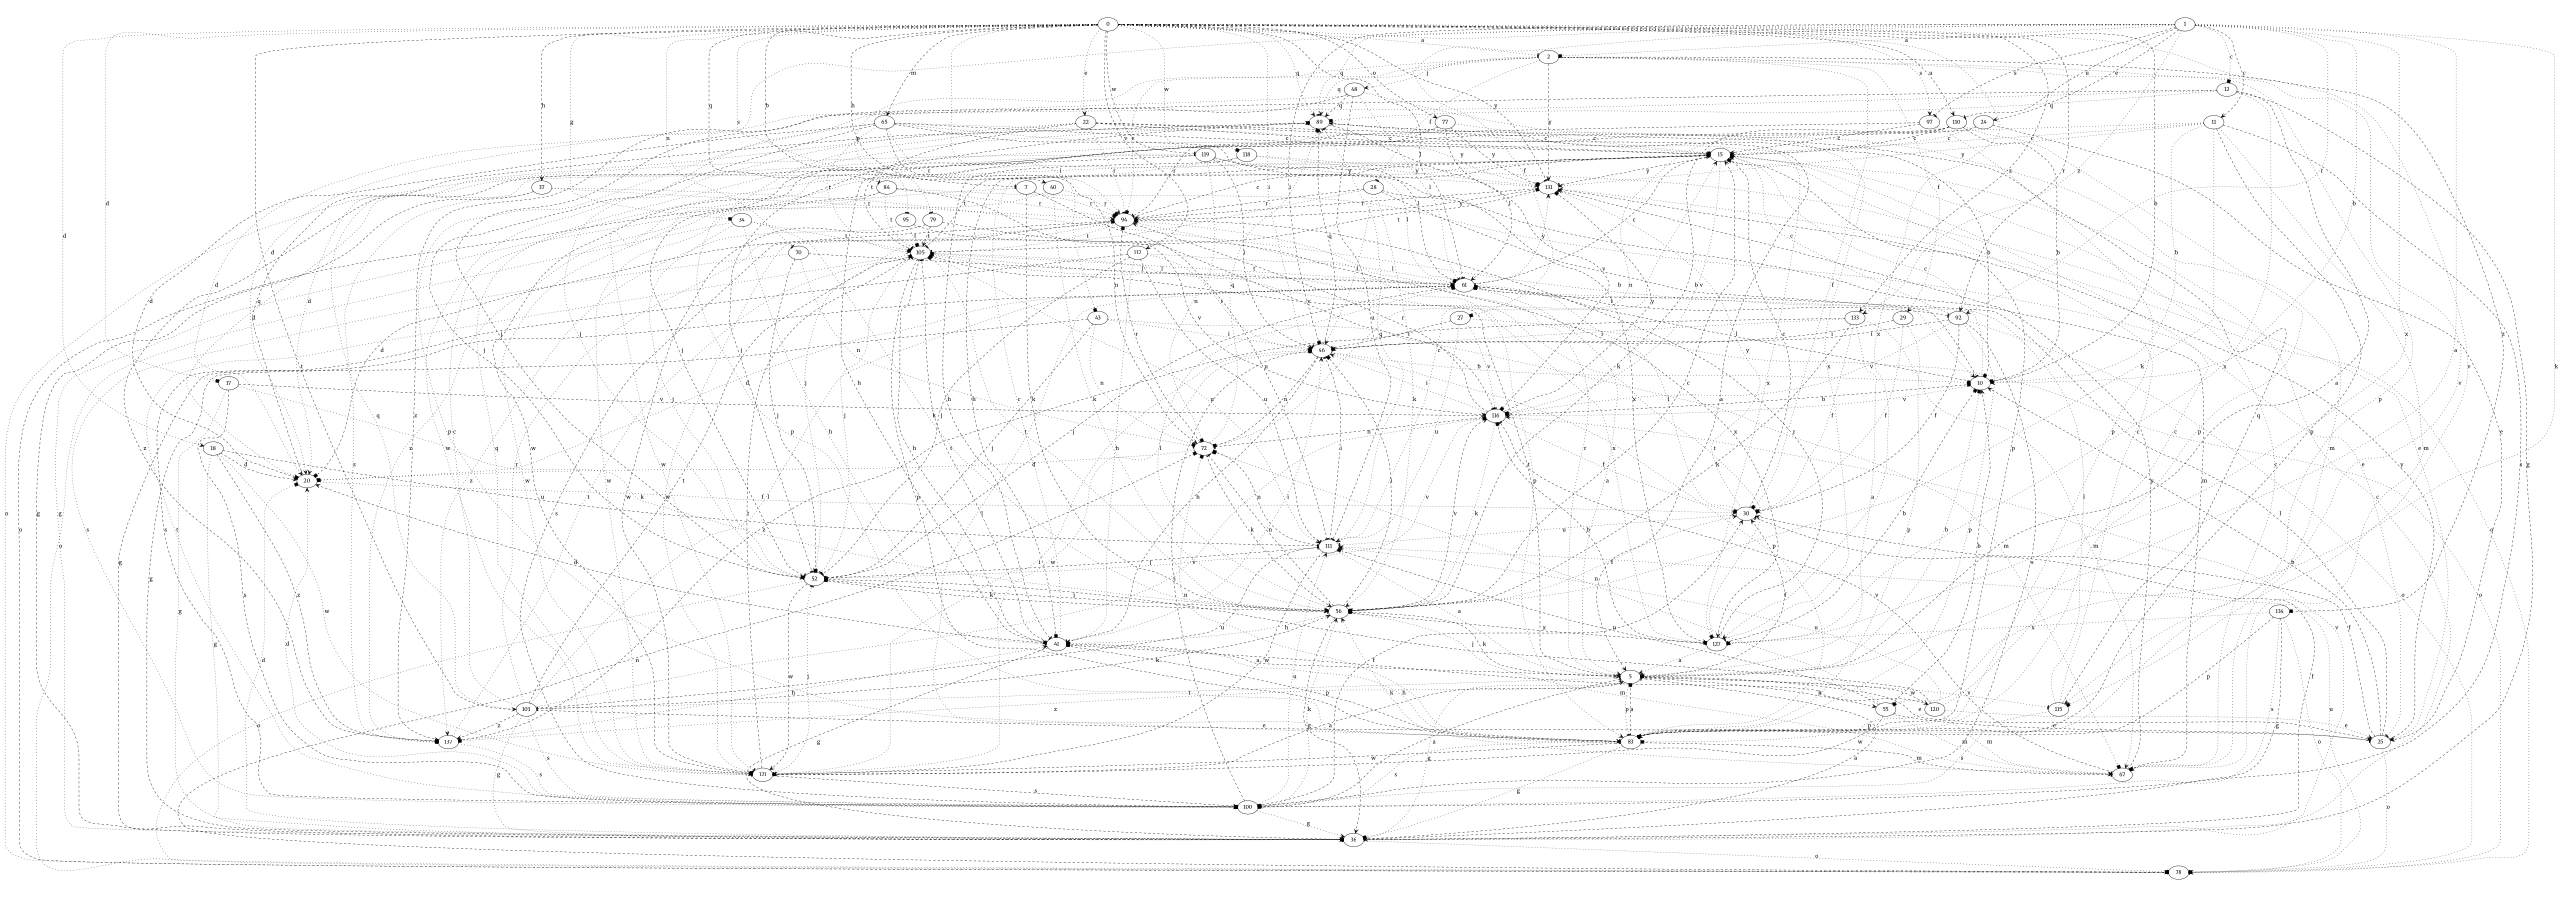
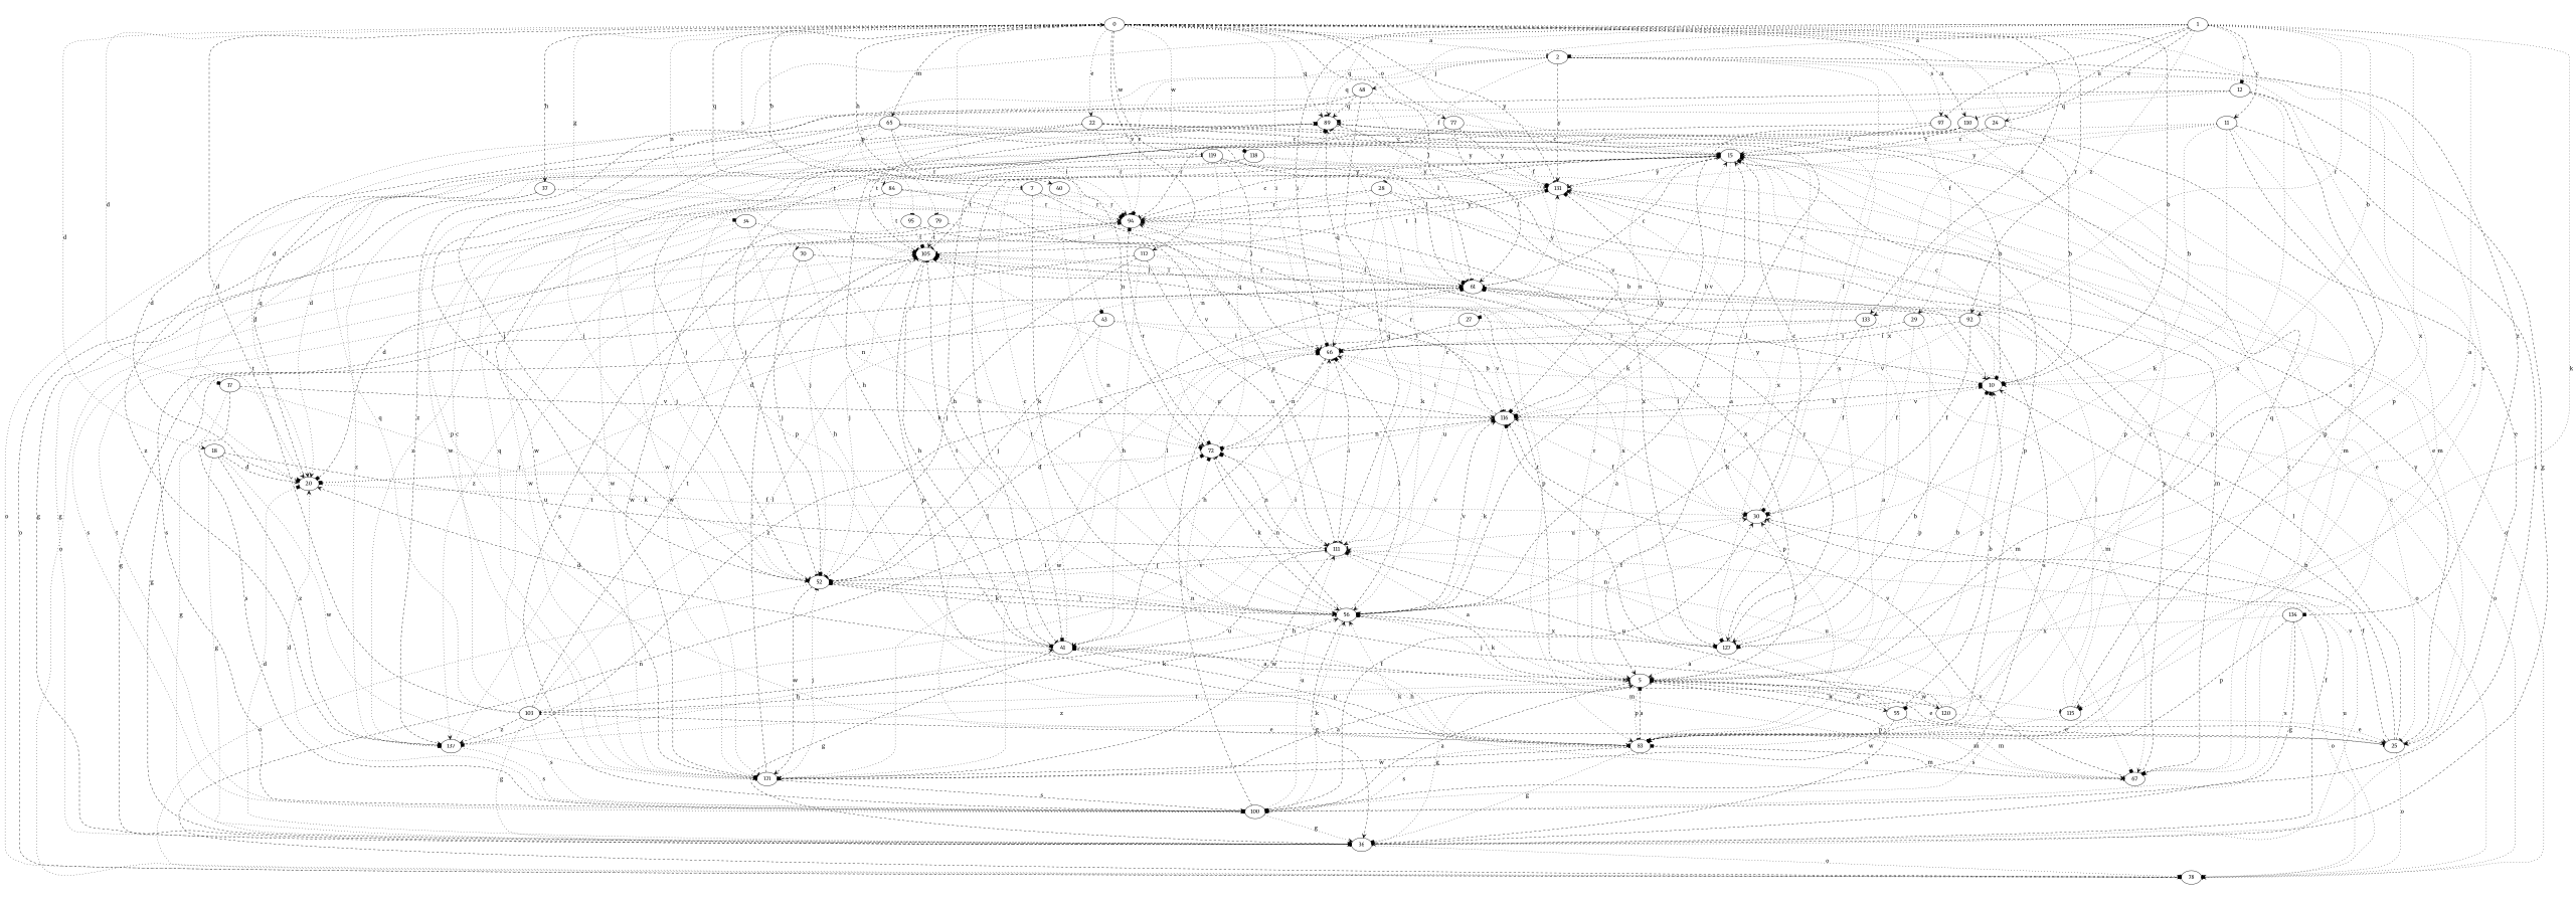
  strict digraph {
    fontname=Merriweather
    node [fontname=Merriweather]
    edge [arrowhead=vee fontname=Merriweather style=dotted]
    0
    2
    7
    10
    17
    18
    22
    34
    37
    40
    43
    46
    61
    65
    70
    77
    84
    89
    92
    95
    97
    103
    110
    112
    115
    118
    119
    127
    131
    133
    28
    29
    30
    48
    79
    83
    94
    134
    36
    56
    111
    15
    116
    100
    20
    137
    121
    5
    105
    52
    41
    78
    67
    72
    25
    1
    11
    12
    24
    27
    55
    120
    0 -> 2 [arrowhead=tee label=a]
    0 -> 7 [arrowhead=tee label=b style=dashed]
    0 -> 10 [arrowhead=tee label=b style=dashed]
    0 -> 17 [arrowhead=box label=d]
    0 -> 18 [label=d]
    0 -> 22 [label=e]
    0 -> 34 [arrowhead=box label=g]
    0 -> 37 [label=h style=dashed]
    0 -> 40 [label=h style=dashed]
    0 -> 43 [arrowhead=box label=i]
    0 -> 46 [arrowhead=tee label=i]
    0 -> 61 [arrowhead=tee label=l style=dashed]
    0 -> 65 [label=m style=dashed]
    0 -> 70 [arrowhead=tee label=n]
    0 -> 77 [label=o style=dashed]
    0 -> 84 [arrowhead=tee label=q style=dashed]
    0 -> 89 [label=q]
    0 -> 92 [label=r style=dashed]
    0 -> 95 [arrowhead=tee label=s]
    0 -> 97 [label=s]
-   0 -> 103 [label=t style=dashed]
+   103 -> 0 [label=t style=dashed]
    0 -> 110 [label=u style=dashed]
    0 -> 112 [label=v style=dashed]
    0 -> 115 [arrowhead=box label=v]
    0 -> 118 [arrowhead=box label=w]
    0 -> 119 [arrowhead=tee label=w style=dashed]
    0 -> 127 [label=x]
    0 -> 131 [arrowhead=tee label=y style=dashed]
    0 -> 133 [label=z style=dashed]
    2 -> 89 [label=q]
    2 -> 115 [label=v]
    2 -> 131 [label=y style=dashed]
    2 -> 28 [arrowhead=tee label=f]
    2 -> 29 [label=f]
    2 -> 30 [arrowhead=box label=f]
    2 -> 48 [label=j]
    2 -> 79 [arrowhead=tee label=p]
    2 -> 83 [arrowhead=tee label=p]
    2 -> 94 [arrowhead=box label=r]
    2 -> 134 [arrowhead=box label=z style=dashed]
    7 -> 94 [arrowhead=box label=r]
    7 -> 36 [arrowhead=tee label=g]
    7 -> 56 [arrowhead=tee label=k style=dashed]
    7 -> 111 [arrowhead=tee label=u style=dashed]
    10 -> 61 [arrowhead=box label=l style=dashed]
    10 -> 15 [arrowhead=box label=c]
    10 -> 116 [label=v]
    17 -> 36 [arrowhead=box label=g]
    17 -> 56 [label=k]
    17 -> 116 [arrowhead=tee label=v style=dashed]
    17 -> 100 [arrowhead=tee label=s style=dashed]
    18 -> 36 [label=g]
    18 -> 111 [arrowhead=tee label=u style=dashed]
    18 -> 20 [label=d style=dashed]
    18 -> 137 [arrowhead=box label=z style=dashed]
    18 -> 121 [arrowhead=tee label=w]
    22 -> 10 [arrowhead=box label=b style=dashed]
    22 -> 83 [arrowhead=tee label=p]
    22 -> 94 [arrowhead=tee label=r]
    22 -> 15 [arrowhead=tee label=c style=dashed]
    22 -> 121 [label=w]
    22 -> 5 [label=a style=dashed]
    22 -> 105 [arrowhead=tee label=t style=dashed]
    34 -> 56 [label=k]
    34 -> 105 [arrowhead=box label=t]
    34 -> 52 [label=j]
    34 -> 41 [arrowhead=tee label=h]
    34 -> 78 [label=o]
    37 -> 10 [label=b]
    37 -> 94 [label=r]
    37 -> 36 [arrowhead=tee label=g style=dashed]
    37 -> 137 [arrowhead=box label=z]
    40 -> 94 [arrowhead=box label=r]
    40 -> 56 [label=k]
    40 -> 121 [label=w]
    43 -> 46 [label=i]
    43 -> 36 [arrowhead=box label=g style=dashed]
    43 -> 52 [arrowhead=tee label=j style=dashed]
    43 -> 67 [arrowhead=box label=m]
    43 -> 72 [arrowhead=box label=n]
    46 -> 10 [arrowhead=box label=b]
    46 -> 89 [label=q style=dashed]
    46 -> 83 [arrowhead=box label=p]
    46 -> 121 [label=w]
    46 -> 41 [arrowhead=tee label=h style=dashed]
    46 -> 72 [arrowhead=box label=n style=dashed]
    61 -> 131 [label=y]
    61 -> 36 [arrowhead=tee label=g style=dashed]
    61 -> 15 [label=c style=dashed]
    61 -> 20 [arrowhead=box label=d]
    61 -> 5 [label=a]
    61 -> 105 [arrowhead=box label=t]
    61 -> 52 [arrowhead=tee label=j style=dashed]
    65 -> 61 [arrowhead=tee label=l style=dashed]
    65 -> 127 [arrowhead=box label=x]
    65 -> 131 [label=y]
    65 -> 83 [label=p]
    65 -> 94 [label=r]
    65 -> 15 [label=c style=dashed]
    65 -> 20 [arrowhead=box label=d style=dashed]
    65 -> 105 [label=t]
    65 -> 52 [arrowhead=tee label=j style=dashed]
    65 -> 72 [label=n style=dashed]
    70 -> 61 [label=l style=dashed]
    70 -> 100 [arrowhead=box label=s]
    70 -> 52 [label=j style=dashed]
    70 -> 72 [arrowhead=tee label=n]
    77 -> 61 [label=l style=dashed]
    77 -> 131 [arrowhead=box label=y style=dashed]
    77 -> 15 [arrowhead=box label=c]
    77 -> 20 [label=d]
    77 -> 41 [arrowhead=box label=h style=dashed]
    84 -> 94 [arrowhead=tee label=r]
    84 -> 116 [arrowhead=tee label=v style=dashed]
    84 -> 121 [arrowhead=box label=w]
    84 -> 105 [arrowhead=tee label=t]
    84 -> 78 [arrowhead=box label=o style=dashed]
    84 -> 25 [arrowhead=tee label=e]
    89 -> 15 [arrowhead=tee label=c]
    89 -> 116 [arrowhead=box label=v style=dashed]
    89 -> 52 [arrowhead=tee label=j style=dashed]
    89 -> 67 [label=m]
    92 -> 46 [label=i style=dashed]
-   61 -> 92 [arrowhead=tee label=l style=dashed]
+   92 -> 61 [arrowhead=tee label=l style=dashed]
    92 -> 30 [label=f style=dashed]
    92 -> 83 [label=p]
    92 -> 15 [label=c]
    92 -> 116 [arrowhead=box label=v]
    92 -> 100 [arrowhead=box label=s style=dashed]
    92 -> 78 [arrowhead=tee label=o]
    95 -> 116 [label=v style=dashed]
    95 -> 137 [label=z]
    95 -> 105 [arrowhead=box label=t]
    97 -> 83 [arrowhead=box label=p]
    97 -> 15 [label=c style=dashed]
    97 -> 52 [arrowhead=tee label=j style=dashed]
    103 -> 61 [arrowhead=box label=l]
    103 -> 89 [label=q]
    103 -> 94 [arrowhead=box label=r]
    103 -> 36 [arrowhead=tee label=g]
    103 -> 56 [label=k style=dashed]
    103 -> 111 [arrowhead=tee label=u style=dashed]
    103 -> 15 [label=c]
    103 -> 116 [arrowhead=box label=v]
    103 -> 100 [label=s]
    103 -> 137 [label=z style=dashed]
    103 -> 105 [arrowhead=box label=t style=dashed]
    103 -> 25 [arrowhead=tee label=e style=dashed]
    110 -> 10 [arrowhead=box label=b style=dashed]
    110 -> 83 [arrowhead=tee label=p]
    110 -> 56 [label=k style=dashed]
    110 -> 15 [label=c style=dashed]
    110 -> 121 [arrowhead=box label=w style=dashed]
    112 -> 46 [arrowhead=box label=i]
    112 -> 61 [arrowhead=tee label=l]
    112 -> 111 [arrowhead=tee label=u style=dashed]
    112 -> 100 [arrowhead=tee label=s style=dashed]
    112 -> 52 [arrowhead=tee label=j style=dashed]
    112 -> 41 [label=h]
    115 -> 61 [arrowhead=box label=l]
    115 -> 89 [label=q style=dashed]
    115 -> 15 [arrowhead=box label=c]
    115 -> 100 [arrowhead=box label=s]
    118 -> 131 [label=y]
    118 -> 121 [arrowhead=tee label=w]
    118 -> 41 [arrowhead=tee label=h style=dashed]
    118 -> 25 [label=e]
    119 -> 46 [label=i style=dashed]
    119 -> 61 [arrowhead=box label=l]
    119 -> 127 [label=x style=dashed]
    119 -> 131 [arrowhead=tee label=y]
    119 -> 20 [label=d]
    119 -> 137 [arrowhead=box label=z style=dashed]
    119 -> 78 [arrowhead=box label=o]
    119 -> 72 [arrowhead=box label=n]
    127 -> 10 [arrowhead=box label=b style=dashed]
    127 -> 94 [label=r style=dashed]
    127 -> 116 [arrowhead=box label=b style=dashed]
    127 -> 5 [label=a]
    127 -> 105 [label=t]
    131 -> 94 [label=r style=dashed]
    131 -> 105 [arrowhead=tee label=t style=dashed]
    131 -> 78 [label=o]
    133 -> 46 [arrowhead=tee label=i]
    133 -> 30 [arrowhead=box label=f]
    133 -> 56 [label=k style=dashed]
    133 -> 137 [arrowhead=tee label=z style=dashed]
    133 -> 5 [arrowhead=box label=a]
    133 -> 67 [label=m]
    28 -> 10 [arrowhead=tee label=b style=dashed]
    28 -> 46 [label=i]
    28 -> 94 [label=r style=dashed]
    28 -> 56 [label=k]
    28 -> 52 [arrowhead=box label=j]
    28 -> 67 [label=m style=dashed]
    29 -> 46 [arrowhead=box label=i style=dashed]
    29 -> 30 [arrowhead=tee label=f]
    29 -> 83 [label=p]
    30 -> 61 [arrowhead=tee label=l]
    30 -> 131 [arrowhead=tee label=y]
    30 -> 111 [arrowhead=tee label=u]
    30 -> 15 [label=c style=dashed]
    48 -> 61 [arrowhead=tee label=l]
    48 -> 89 [label=q style=dashed]
    48 -> 127 [arrowhead=tee label=x]
    48 -> 111 [arrowhead=tee label=u style=dashed]
    48 -> 20 [label=d]
    48 -> 52 [label=j style=dashed]
    79 -> 127 [label=x style=dashed]
    79 -> 121 [arrowhead=box label=w style=dashed]
    79 -> 105 [label=t style=dashed]
    83 -> 61 [arrowhead=tee label=l]
    83 -> 36 [arrowhead=box label=g]
    83 -> 100 [label=s]
    83 -> 121 [arrowhead=tee label=w style=dashed]
    83 -> 5 [arrowhead=box label=a style=dashed]
    83 -> 41 [arrowhead=box label=h]
    83 -> 67 [arrowhead=tee label=m style=dashed]
    83 -> 72 [arrowhead=box label=n]
    94 -> 131 [arrowhead=box label=y style=dashed]
    94 -> 83 [label=p]
    94 -> 15 [label=c style=dashed]
    94 -> 100 [label=s style=dashed]
    94 -> 20 [arrowhead=box label=d style=dashed]
    94 -> 121 [arrowhead=tee label=w]
    94 -> 105 [arrowhead=tee label=t]
    134 -> 127 [label=x]
    134 -> 83 [arrowhead=tee label=p style=dashed]
    134 -> 36 [arrowhead=tee label=g style=dashed]
    134 -> 100 [arrowhead=tee label=s]
    134 -> 78 [label=o]
    36 -> 30 [arrowhead=tee label=f style=dashed]
    36 -> 15 [arrowhead=tee label=c]
    36 -> 116 [label=v]
    36 -> 20 [arrowhead=box label=d]
    36 -> 5 [arrowhead=tee label=a style=dashed]
    36 -> 78 [arrowhead=tee label=o]
    56 -> 46 [arrowhead=box label=i style=dashed]
    56 -> 61 [arrowhead=box label=l]
    56 -> 127 [arrowhead=tee label=x style=dashed]
    56 -> 30 [label=f]
    56 -> 36 [label=g style=dashed]
    56 -> 15 [label=c style=dashed]
    56 -> 116 [label=v style=dashed]
    56 -> 105 [arrowhead=box label=t]
    56 -> 52 [arrowhead=box label=j style=dashed]
    56 -> 41 [arrowhead=box label=h]
    56 -> 67 [label=m]
    56 -> 72 [arrowhead=tee label=n style=dashed]
    111 -> 46 [arrowhead=tee label=i style=dashed]
    111 -> 89 [arrowhead=tee label=q]
    111 -> 15 [label=c]
    111 -> 121 [label=w style=dashed]
    111 -> 5 [label=a]
    111 -> 52 [arrowhead=box label=j style=dashed]
    111 -> 72 [arrowhead=box label=n style=dashed]
    15 -> 131 [arrowhead=tee label=y style=dashed]
    15 -> 83 [arrowhead=box label=p style=dashed]
    15 -> 116 [arrowhead=box label=v]
    15 -> 137 [arrowhead=box label=z]
    15 -> 105 [arrowhead=tee label=t style=dashed]
    15 -> 41 [arrowhead=box label=h style=dashed]
    116 -> 10 [arrowhead=box label=b style=dashed]
    116 -> 46 [label=i]
    116 -> 131 [arrowhead=box label=y style=dashed]
    116 -> 30 [arrowhead=box label=f]
    116 -> 94 [label=r style=dashed]
    116 -> 56 [arrowhead=box label=k]
    116 -> 72 [arrowhead=tee label=n style=dashed]
    100 -> 46 [arrowhead=box label=i style=dashed]
    100 -> 30 [label=f style=dashed]
    100 -> 36 [label=g]
    100 -> 56 [label=k]
    100 -> 111 [label=u]
    100 -> 20 [label=d]
    100 -> 5 [arrowhead=tee label=a style=dashed]
-   105 -> 100 [arrowhead=box label=t]
+   100 -> 105 [arrowhead=box label=t]
    20 -> 89 [arrowhead=box label=q style=dashed]
    20 -> 30 [label=f]
    137 -> 100 [arrowhead=box label=s]
    137 -> 105 [arrowhead=tee label=t]
    137 -> 41 [label=h]
    121 -> 46 [label=i]
    121 -> 89 [arrowhead=tee label=q]
    121 -> 100 [label=s style=dashed]
    121 -> 5 [label=a style=dashed]
    121 -> 105 [arrowhead=tee label=t style=dashed]
    121 -> 52 [arrowhead=tee label=j]
    5 -> 10 [arrowhead=box label=b]
    5 -> 103 [arrowhead=tee label=t]
    5 -> 115 [arrowhead=tee label=v]
    5 -> 30 [label=f style=dashed]
    5 -> 83 [arrowhead=tee label=p]
    5 -> 94 [arrowhead=box label=r]
    5 -> 36 [arrowhead=tee label=g]
    5 -> 56 [arrowhead=box label=k style=dashed]
    5 -> 137 [arrowhead=box label=z]
    5 -> 105 [arrowhead=box label=t style=dashed]
    5 -> 25 [label=e style=dashed]
    5 -> 55 [label=k style=dashed]
    5 -> 120 [label=w style=dashed]
    105 -> 61 [label=l]
    105 -> 127 [arrowhead=box label=x]
    105 -> 83 [arrowhead=tee label=p style=dashed]
    105 -> 111 [label=u]
    105 -> 52 [arrowhead=tee label=j]
    105 -> 41 [label=h style=dashed]
    52 -> 56 [label=k style=dashed]
    52 -> 116 [label=v]
    52 -> 121 [label=w style=dashed]
    52 -> 78 [arrowhead=tee label=o]
    41 -> 46 [label=i]
    41 -> 83 [label=p style=dashed]
    41 -> 36 [arrowhead=box label=g style=dashed]
    41 -> 15 [label=c]
    41 -> 20 [label=d style=dashed]
    41 -> 5 [arrowhead=tee label=a style=dashed]
    41 -> 105 [arrowhead=tee label=t style=dashed]
    78 -> 111 [label=u]
    78 -> 72 [arrowhead=box label=n style=dashed]
    67 -> 131 [label=y style=dashed]
    67 -> 56 [label=k]
    67 -> 15 [arrowhead=tee label=c]
    67 -> 116 [arrowhead=tee label=v style=dashed]
    72 -> 89 [arrowhead=box label=q]
    72 -> 94 [arrowhead=box label=r style=dashed]
    72 -> 56 [label=k style=dashed]
    72 -> 20 [arrowhead=box label=d]
    25 -> 10 [label=b style=dashed]
    25 -> 61 [arrowhead=box label=l style=dashed]
    25 -> 131 [label=y style=dashed]
    25 -> 30 [label=f style=dashed]
    25 -> 78 [arrowhead=box label=o]
    1 -> 2 [arrowhead=box label=a]
    1 -> 10 [label=b]
    1 -> 46 [arrowhead=box label=i style=dashed]
    1 -> 89 [arrowhead=tee label=q]
    1 -> 92 [label=r]
    1 -> 97 [arrowhead=tee label=s style=dashed]
    1 -> 110 [arrowhead=tee label=u style=dashed]
    1 -> 127 [arrowhead=box label=x]
    1 -> 133 [label=z]
    1 -> 20 [label=d]
    1 -> 5 [arrowhead=box label=a]
    1 -> 11 [label=c style=dashed]
    1 -> 12 [arrowhead=box label=c]
    1 -> 24 [label=e style=dashed]
    1 -> 27 [arrowhead=box label=f]
    1 -> 55 [arrowhead=box label=k]
    11 -> 10 [label=b]
    11 -> 131 [label=y]
    11 -> 83 [arrowhead=tee label=p style=dashed]
    11 -> 56 [arrowhead=box label=k]
    11 -> 15 [arrowhead=tee label=c]
    11 -> 100 [arrowhead=box label=s style=dashed]
    11 -> 67 [arrowhead=box label=m]
    11 -> 72 [arrowhead=tee label=n]
    12 -> 89 [arrowhead=box label=q]
    12 -> 127 [arrowhead=tee label=x]
    12 -> 36 [label=g style=dashed]
    12 -> 137 [label=z style=dashed]
    12 -> 5 [label=a style=dashed]
    12 -> 52 [label=j]
    24 -> 94 [arrowhead=tee label=r style=dashed]
    24 -> 15 [label=c]
    24 -> 25 [label=e style=dashed]
    27 -> 46 [arrowhead=tee label=i style=dashed]
    27 -> 111 [label=u]
    27 -> 116 [arrowhead=tee label=v]
    27 -> 78 [arrowhead=tee label=o]
    55 -> 10 [label=b style=dashed]
    55 -> 111 [arrowhead=box label=u style=dashed]
    55 -> 121 [arrowhead=box label=w style=dashed]
+   55 -> 5 [arrowhead=box label=a]
    55 -> 67 [arrowhead=tee label=m]
    55 -> 72 [arrowhead=box label=n]
    55 -> 25 [arrowhead=tee label=e style=dashed]
    120 -> 83 [arrowhead=box label=p]
    120 -> 111 [label=u]
    120 -> 15 [arrowhead=tee label=c]
    120 -> 52 [arrowhead=box label=j style=dashed]
    120 -> 41 [arrowhead=box label=h style=dashed]
    120 -> 67 [label=m]
    120 -> 25 [label=e]
  }
